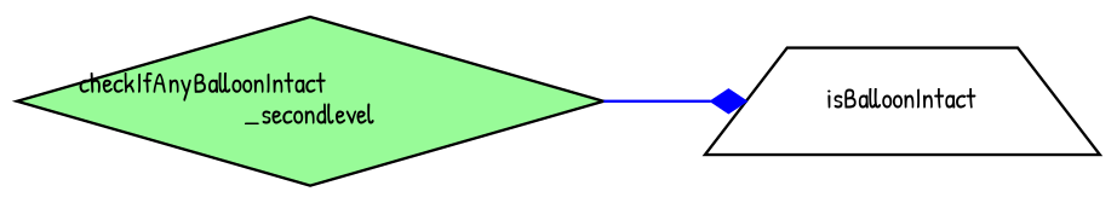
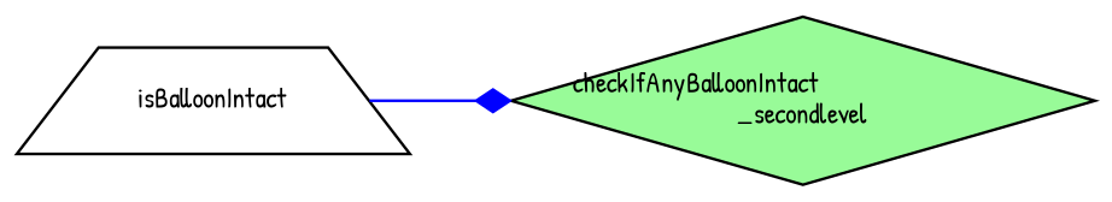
  digraph {
    rankdir=LR
    fontname="Patrick Hand"
    node [color=black fontname="Patrick Hand" fontsize=10 style=filled]
    n1 [fillcolor=palegreen fontcolor=black height=0.2 label="checkIfAnyBalloonIntact\l_secondlevel" shape=diamond width=0.4]
    n2 [fillcolor=white height=0.2 label=isBalloonIntact shape=trapezium width=0.4]
-   n1 -> n2 [color=blue fontname="Patrick Hand" fontsize=10 labelfontname=Helvetica labelfontsize=10 style=solid arrowhead=diamond]
+   n2 -> n1 [color=blue fontname="Patrick Hand" fontsize=10 labelfontname=Helvetica labelfontsize=10 style=solid arrowhead=diamond]
  }
